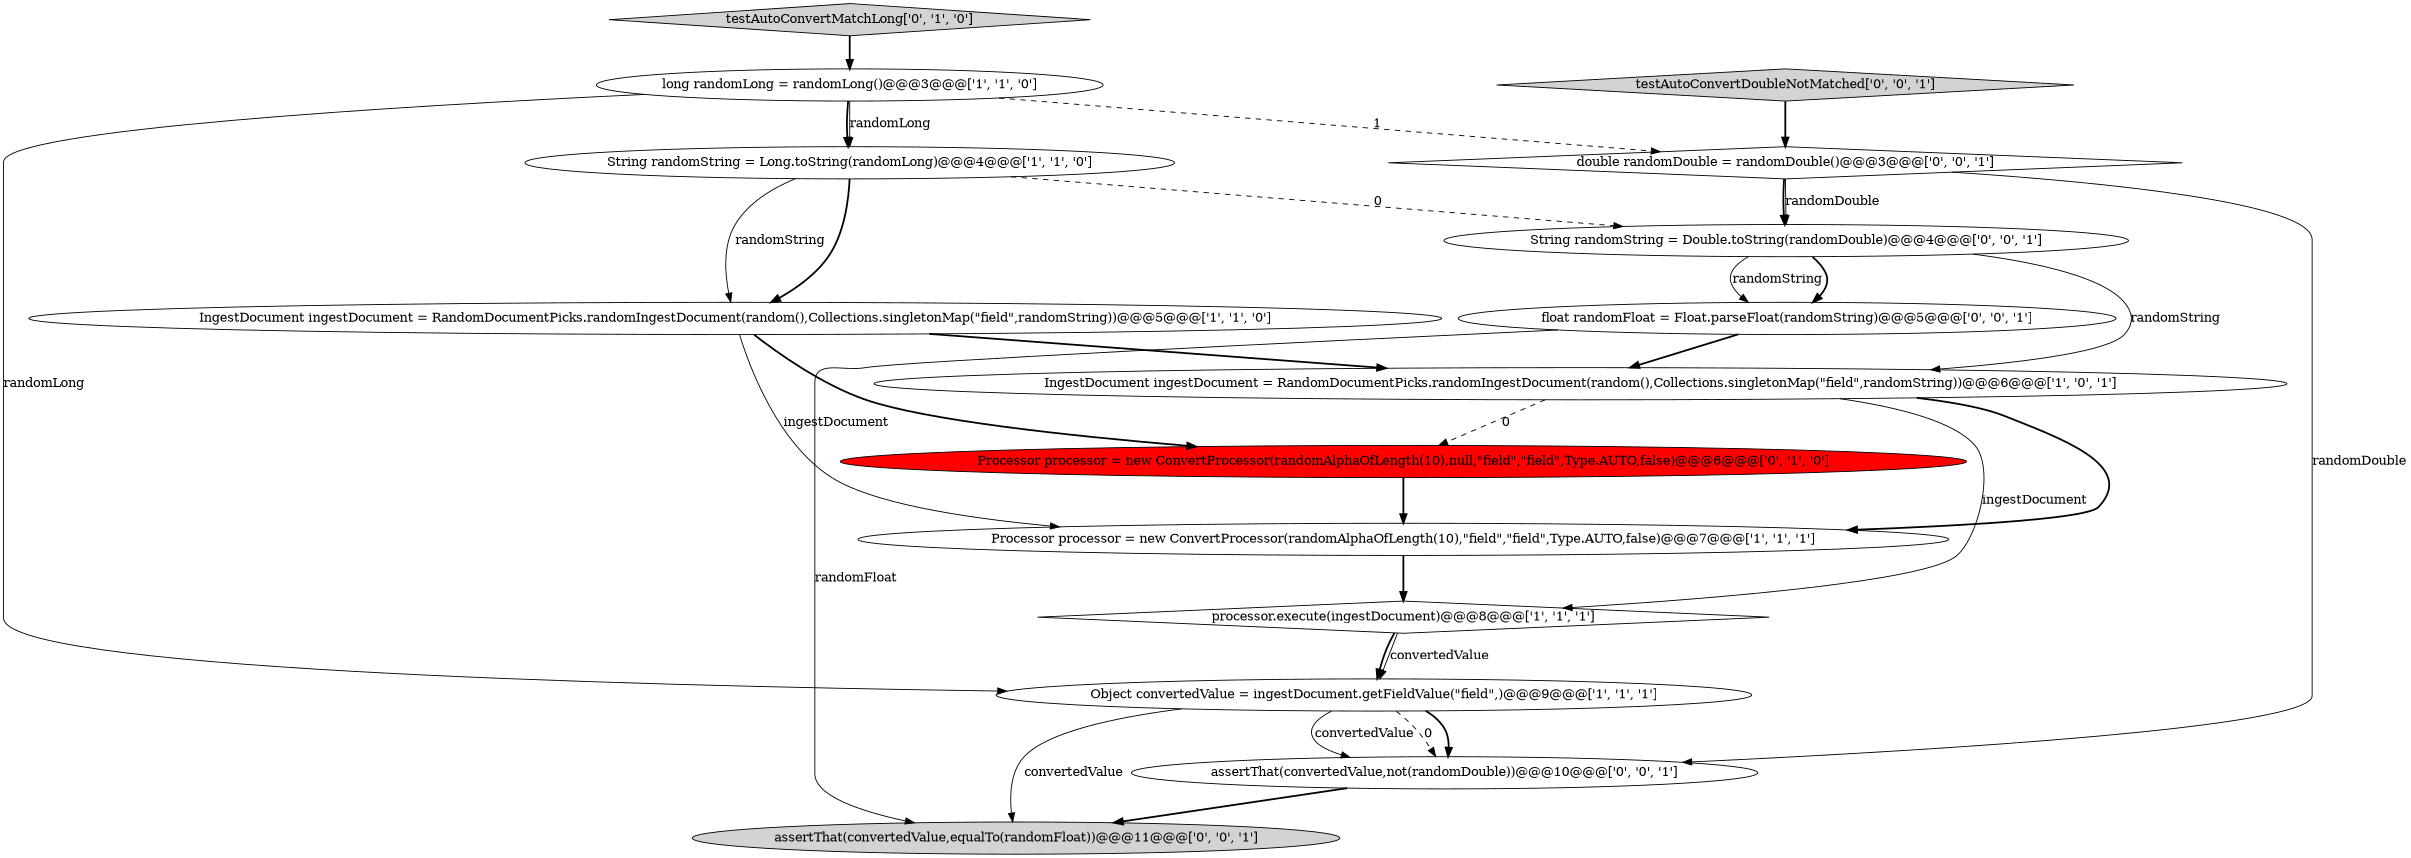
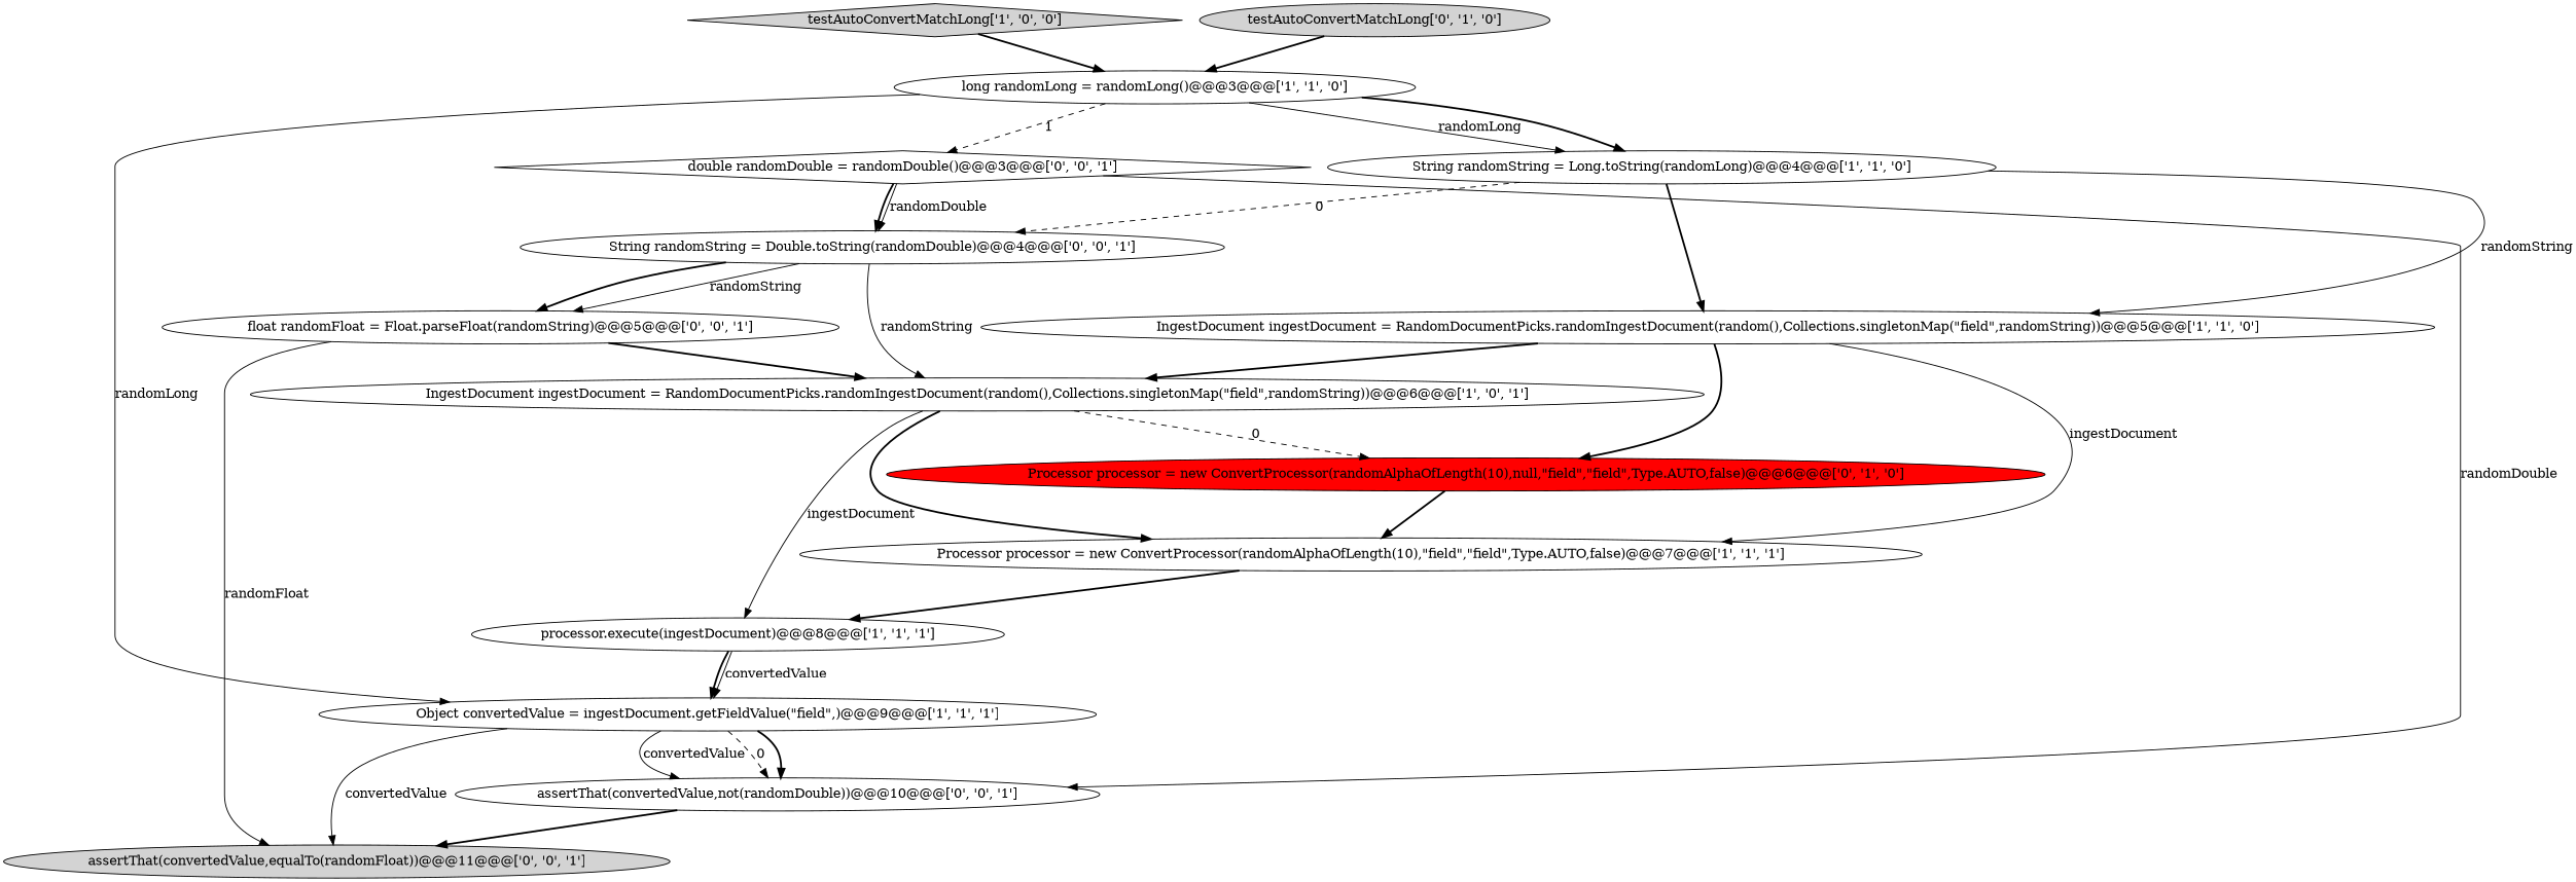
  digraph {
    node [fillcolor=white shape=ellipse style=filled]
    edge [style=bold]
+   n1 [fillcolor=lightgray label="testAutoConvertMatchLong['1', '0', '0']" shape=diamond]
    n2 [label="long randomLong = randomLong()@@@3@@@['1', '1', '0']"]
    n3 [label="Object convertedValue = ingestDocument.getFieldValue(\"field\",)@@@9@@@['1', '1', '1']"]
    n4 [label="double randomDouble = randomDouble()@@@3@@@['0', '0', '1']" shape=diamond]
    n5 [label="String randomString = Long.toString(randomLong)@@@4@@@['1', '1', '0']"]
-   n6 [label="processor.execute(ingestDocument)@@@8@@@['1', '1', '1']" shape=diamond]
+   n6 [label="processor.execute(ingestDocument)@@@8@@@['1', '1', '1']"]
    n7 [label="assertThat(convertedValue,not(randomDouble))@@@10@@@['0', '0', '1']"]
    n8 [fillcolor=lightgray label="assertThat(convertedValue,equalTo(randomFloat))@@@11@@@['0', '0', '1']"]
-   n9 [fillcolor=lightgray label="testAutoConvertMatchLong['0', '1', '0']" shape=diamond]
-   n10 [fillcolor=lightgray label="testAutoConvertDoubleNotMatched['0', '0', '1']" shape=diamond]
+   n9 [fillcolor=lightgray label="testAutoConvertMatchLong['0', '1', '0']"]
    n11 [label="String randomString = Double.toString(randomDouble)@@@4@@@['0', '0', '1']"]
    n12 [label="IngestDocument ingestDocument = RandomDocumentPicks.randomIngestDocument(random(),Collections.singletonMap(\"field\",randomString))@@@6@@@['1', '0', '1']"]
    n13 [label="Processor processor = new ConvertProcessor(randomAlphaOfLength(10),\"field\",\"field\",Type.AUTO,false)@@@7@@@['1', '1', '1']"]
    n14 [fillcolor=red label="Processor processor = new ConvertProcessor(randomAlphaOfLength(10),null,\"field\",\"field\",Type.AUTO,false)@@@6@@@['0', '1', '0']"]
    n15 [label="float randomFloat = Float.parseFloat(randomString)@@@5@@@['0', '0', '1']"]
    n16 [label="IngestDocument ingestDocument = RandomDocumentPicks.randomIngestDocument(random(),Collections.singletonMap(\"field\",randomString))@@@5@@@['1', '1', '0']"]
+   n1 -> n2
    n2 -> n3 [label=randomLong style=solid]
    n2 -> n4 [label=1 style=dashed]
    n2 -> n5 [label=randomLong style=solid]
    n2 -> n5
    n3 -> n7
    n3 -> n7 [label=convertedValue style=solid]
    n3 -> n7 [label=0 style=dashed]
    n3 -> n8 [label=convertedValue style=solid]
    n4 -> n7 [label=randomDouble style=solid]
    n4 -> n11
    n4 -> n11 [label=randomDouble style=solid]
    n5 -> n11 [label=0 style=dashed]
    n5 -> n16
    n5 -> n16 [label=randomString style=solid]
    n6 -> n3
    n6 -> n3 [label=convertedValue style=solid]
    n7 -> n8
    n9 -> n2
-   n10 -> n4
    n11 -> n12 [label=randomString style=solid]
    n11 -> n15
    n11 -> n15 [label=randomString style=solid]
    n12 -> n6 [label=ingestDocument style=solid]
    n12 -> n13
    n12 -> n14 [label=0 style=dashed]
    n13 -> n6
    n14 -> n13
    n15 -> n8 [label=randomFloat style=solid]
    n15 -> n12
    n16 -> n12
    n16 -> n13 [label=ingestDocument style=solid]
    n16 -> n14
  }
